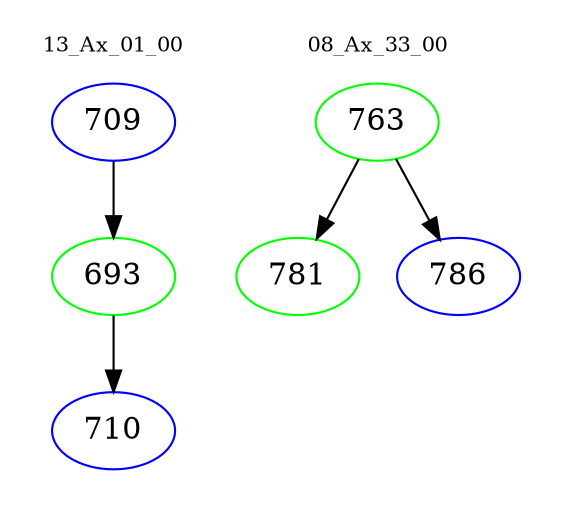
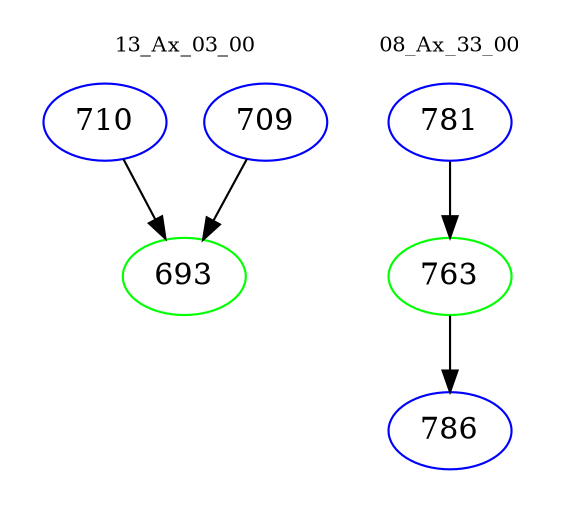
  digraph {
    node [color=blue]
    edge [color=black]
    n1 [label=709]
    n2 [color=green label=693]
    n3 [label=710]
-   n4 [color=green label=781]
+   n4 [label=781]
    n5 [color=green label=763]
    n6 [label=786]
    subgraph cluster_1 {
      color=white
      fontsize=10
-     label="13_Ax_01_00"
+     label="13_Ax_03_00"
      n1
      n2
      n3
    }
    subgraph cluster_2 {
      color=white
      fontsize=10
      label="08_Ax_33_00"
      n4
      n5
      n6
    }
    n1 -> n2
-   n2 -> n3
-   n5 -> n4
+   n3 -> n2
+   n4 -> n5
    n5 -> n6
  }
